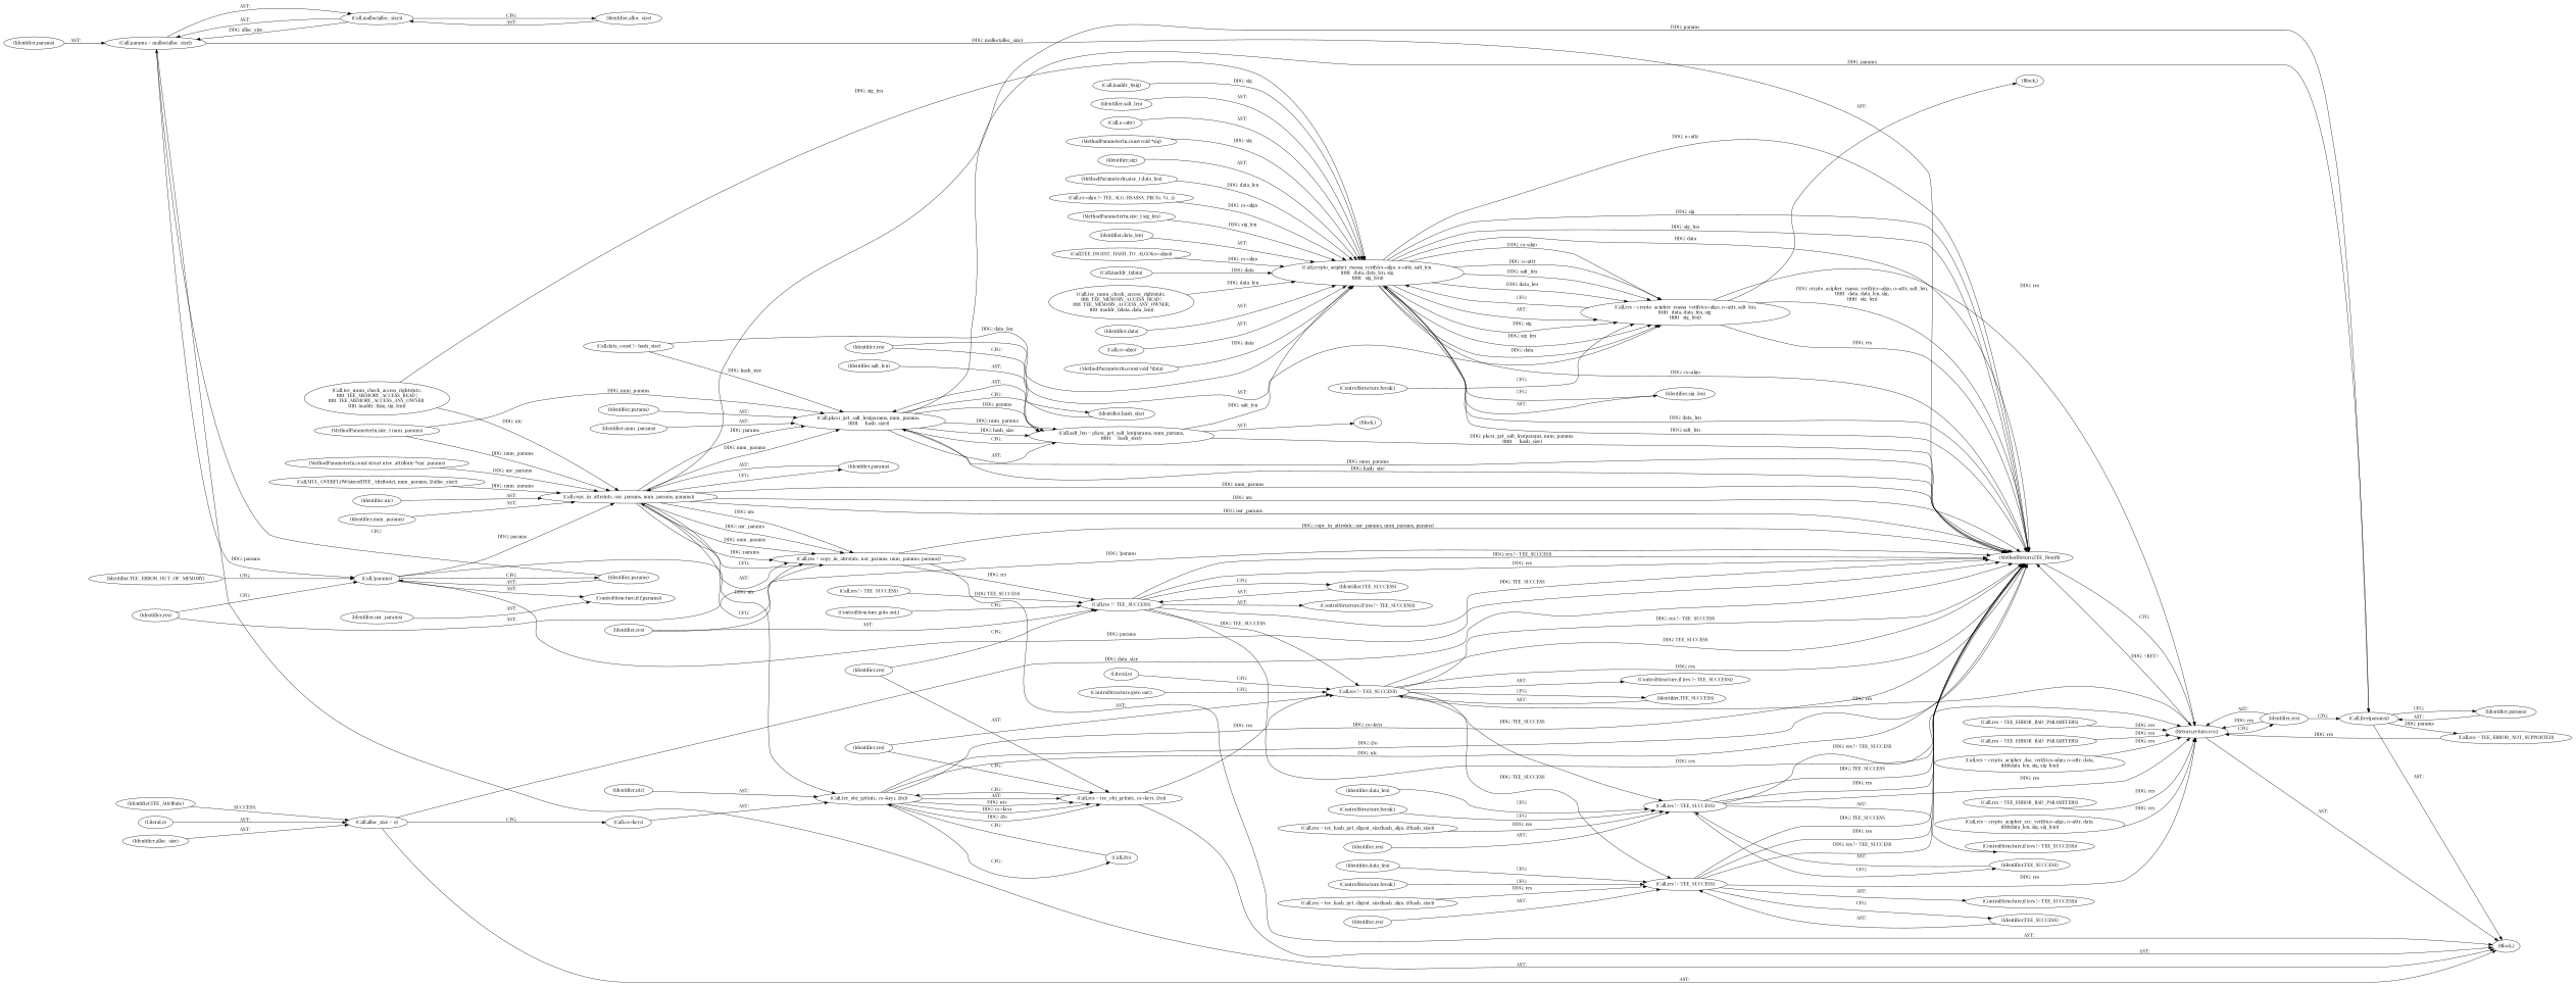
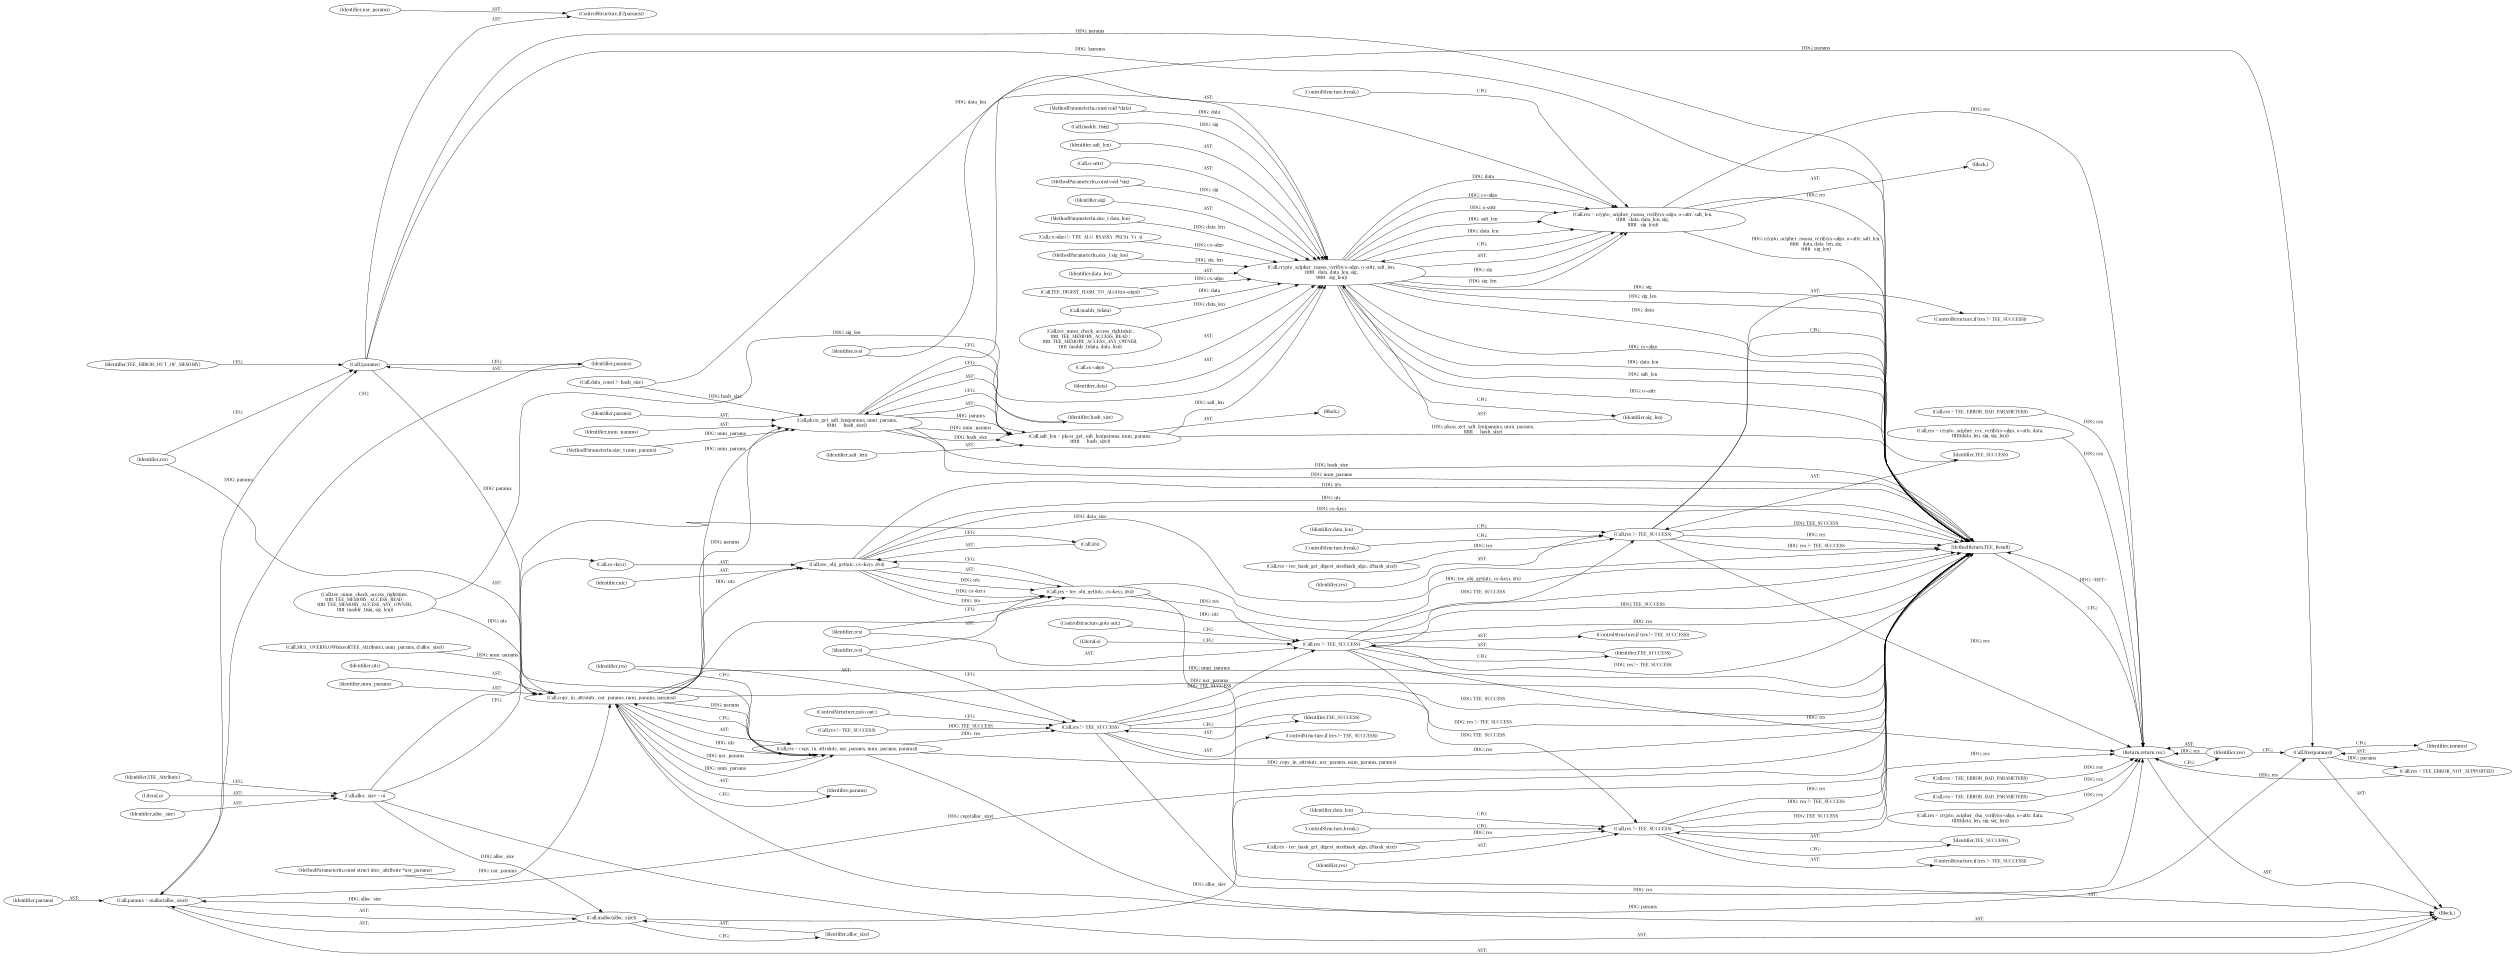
  digraph {
    fontname="Playfair Display"
    rankdir=LR
    node [fontname="Playfair Display"]
    edge [fontname="Playfair Display"]
    n1 [label="(Call,params = malloc(alloc_size))"]
    n2 [label="(Call,malloc(alloc_size))"]
    n3 [label="(Call,!params)"]
    n4 [label="(MethodReturn,TEE_Result)"]
    n5 [label="(Block,)"]
    n6 [label="(Identifier,alloc_size)"]
    n7 [label="(Call,copy_in_attrs(utc, usr_params, num_params, params))"]
    n8 [label="(ControlStructure,if (!params))"]
    n9 [label="(Identifier,params)"]
    n10 [label="(Return,return res;)"]
    n11 [label="(Call,alloc_size = 0)"]
    n12 [label="(Call,cs->key1)"]
    n13 [label="(Literal,0)"]
    n14 [label="(Call,res = copy_in_attrs(utc, usr_params, num_params, params))"]
    n15 [label="(Call,tee_obj_get(utc, cs->key1, &o))"]
    n16 [label="(Call,pkcs1_get_salt_len(params, num_params,\n\t\t\t\t\t\t      hash_size))"]
    n17 [label="(Call,free(params))"]
    n18 [label="(Identifier,params)"]
    n19 [label="(Call,res != TEE_SUCCESS)"]
    n20 [label="(Call,res = tee_obj_get(utc, cs->key1, &o))"]
    n21 [label="(Call,&o)"]
    n22 [label="(Call,salt_len = pkcs1_get_salt_len(params, num_params,\n\t\t\t\t\t\t      hash_size))"]
    n23 [label="(Identifier,hash_size)"]
    n24 [label="(Identifier,params)"]
    n25 [label="(Call,res = TEE_ERROR_NOT_SUPPORTED)"]
    n26 [label="(Call,res != TEE_SUCCESS)"]
    n27 [label="(ControlStructure,if (res != TEE_SUCCESS))"]
    n28 [label="(Identifier,TEE_SUCCESS)"]
    n29 [label="(Call,res != TEE_SUCCESS)"]
    n30 [label="(Call,res != TEE_SUCCESS)"]
    n31 [label="(Identifier,TEE_SUCCESS)"]
    n32 [label="(ControlStructure,if (res != TEE_SUCCESS))"]
    n33 [label="(Identifier,res)"]
    n34 [label="(Identifier,TEE_SUCCESS)"]
    n35 [label="(ControlStructure,if (res != TEE_SUCCESS))"]
    n36 [label="(Identifier,TEE_SUCCESS)"]
    n37 [label="(ControlStructure,if (res != TEE_SUCCESS))"]
    n38 [label="(Call,crypto_acipher_rsassa_verify(cs->algo, o->attr, salt_len,\n\t\t\t\t\t\t   data, data_len, sig,\n\t\t\t\t\t\t   sig_len))"]
    n39 [label="(Block,)"]
    n40 [label="(Call,res = crypto_acipher_rsassa_verify(cs->algo, o->attr, salt_len,\n\t\t\t\t\t\t   data, data_len, sig,\n\t\t\t\t\t\t   sig_len))"]
    n41 [label="(Identifier,sig_len)"]
    n42 [label="(Block,)"]
    n43 [label="(Call,res = TEE_ERROR_BAD_PARAMETERS)"]
    n44 [label="(MethodParameterIn,size_t num_params)"]
    n45 [label="(Identifier,num_params)"]
    n46 [label="(Call,res = tee_hash_get_digest_size(hash_algo, &hash_size))"]
    n47 [label="(MethodParameterIn,const struct utee_attribute *usr_params)"]
    n48 [label="(MethodParameterIn,const void *data)"]
    n49 [label="(Literal,o)"]
    n50 [label="(Identifier,TEE_ERROR_OUT_OF_MEMORY)"]
    n51 [label="(Identifier,params)"]
    n52 [label="(Call,(uaddr_t)sig)"]
    n53 [label="(ControlStructure,break;)"]
    n54 [label="(Identifier,usr_params)"]
    n55 [label="(Identifier,res)"]
    n56 [label="(Identifier,salt_len)"]
    n57 [label="(Identifier,res)"]
    n58 [label="(Call,res != TEE_SUCCESS)"]
    n59 [label="(Identifier,data_len)"]
    n60 [label="(Call,o->attr)"]
    n61 [label="(MethodParameterIn,const void *sig)"]
    n62 [label="(Identifier,sig)"]
    n63 [label="(MethodParameterIn,size_t data_len)"]
    n64 [label="(Identifier,params)"]
    n65 [label="(Call,cs->algo != TEE_ALG_RSASSA_PKCS1_V1_5)"]
    n66 [label="(MethodParameterIn,size_t sig_len)"]
    n67 [label="(Call,MUL_OVERFLOW(sizeof(TEE_Attribute), num_params, &alloc_size))"]
    n68 [label="(Call,res = TEE_ERROR_BAD_PARAMETERS)"]
    n69 [label="(Identifier,data_len)"]
    n70 [label="(Call,TEE_DIGEST_HASH_TO_ALGO(cs->algo))"]
    n71 [label="(Identifier,res)"]
    n72 [label="(Identifier,data_len)"]
    n73 [label="(Identifier,num_params)"]
    n74 [label="(Identifier,res)"]
    n75 [label="(ControlStructure,goto out;)"]
    n76 [label="(Call,(uaddr_t)data)"]
    n77 [label="(Identifier,utc)"]
    n78 [label="(Identifier,res)"]
    n79 [label="(Identifier,alloc_size)"]
    n80 [label="(Identifier,res)"]
    n81 [label="(Call,tee_mmu_check_access_rights(utc,\n\t\t\t\t\t  TEE_MEMORY_ACCESS_READ |\n\t\t\t\t\t  TEE_MEMORY_ACCESS_ANY_OWNER,\n\t\t\t\t\t  (uaddr_t)data, data_len))"]
    n82 [label="(ControlStructure,break;)"]
    n83 [label="(Call,data_const != hash_size)"]
    n84 [label="(Identifier,utc)"]
    n85 [label="(Call,res = crypto_acipher_dsa_verify(cs->algo, o->attr, data,\n\t\t\t\t\t\tdata_len, sig, sig_len))"]
    n86 [label="(Call,tee_mmu_check_access_rights(utc,\n\t\t\t\t\t  TEE_MEMORY_ACCESS_READ |\n\t\t\t\t\t  TEE_MEMORY_ACCESS_ANY_OWNER,\n\t\t\t\t\t  (uaddr_t)sig, sig_len))"]
    n87 [label="(Call,res = tee_hash_get_digest_size(hash_algo, &hash_size))"]
    n88 [label="(Identifier,data)"]
    n89 [label="(ControlStructure,goto out;)"]
    n90 [label="(ControlStructure,break;)"]
    n91 [label="(Call,cs->algo)"]
    n92 [label="(Identifier,TEE_Attribute)"]
    n93 [label="(Identifier,res)"]
    n94 [label="(Identifier,salt_len)"]
    n95 [label="(Call,res = TEE_ERROR_BAD_PARAMETERS)"]
    n96 [label="(Call,res = crypto_acipher_ecc_verify(cs->algo, o->attr, data,\n\t\t\t\t\t\tdata_len, sig, sig_len))"]
    n1 -> n2 [label="AST: "]
    n1 -> n3 [label="DDG: params"]
-   n1 -> n4 [label="DDG: malloc(alloc_size)"]
+   n1 -> n4 [label="DDG: copy(alloc_size)"]
    n1 -> n5 [label="AST: "]
    n2 -> n1 [label="AST: "]
    n2 -> n1 [label="DDG: alloc_size"]
+   n2 -> n4 [label="DDG: alloc_size"]
    n2 -> n6 [label="CFG: "]
    n3 -> n4 [label="DDG: !params"]
    n3 -> n4 [label="DDG: params"]
    n3 -> n7 [label="DDG: params"]
    n3 -> n8 [label="AST: "]
    n3 -> n9 [label="CFG: "]
    n4 -> n10 [label="CFG: "]
    n6 -> n2 [label="AST: "]
    n7 -> n4 [label="DDG: num_params"]
    n7 -> n4 [label="DDG: utc"]
    n7 -> n4 [label="DDG: usr_params"]
    n7 -> n14 [label="AST: "]
    n7 -> n14 [label="DDG: utc"]
    n7 -> n14 [label="DDG: usr_params"]
    n7 -> n14 [label="DDG: num_params"]
    n7 -> n14 [label="DDG: params"]
    n7 -> n15 [label="DDG: utc"]
    n7 -> n16 [label="DDG: params"]
    n7 -> n16 [label="DDG: num_params"]
    n7 -> n17 [label="DDG: params"]
    n7 -> n18 [label="CFG: "]
    n9 -> n1 [label="CFG: "]
    n9 -> n3 [label="AST: "]
    n10 -> n4 [label="DDG: <RET>"]
    n10 -> n5 [label="AST: "]
    n10 -> n33 [label="CFG: "]
+   n11 -> n2 [label="DDG: alloc_size"]
    n11 -> n4 [label="DDG: data_size"]
    n11 -> n5 [label="AST: "]
    n11 -> n12 [label="CFG: "]
    n12 -> n15 [label="AST: "]
    n13 -> n11 [label="AST: "]
    n14 -> n4 [label="DDG: copy_in_attrs(utc, usr_params, num_params, params)"]
    n14 -> n5 [label="AST: "]
    n14 -> n7 [label="CFG: "]
    n14 -> n19 [label="DDG: res"]
    n15 -> n4 [label="DDG: cs->key1"]
    n15 -> n4 [label="DDG: &o"]
    n15 -> n4 [label="DDG: utc"]
    n15 -> n20 [label="AST: "]
    n15 -> n20 [label="DDG: utc"]
    n15 -> n20 [label="DDG: cs->key1"]
    n15 -> n20 [label="DDG: &o"]
    n15 -> n21 [label="CFG: "]
    n16 -> n4 [label="DDG: num_params"]
    n16 -> n4 [label="DDG: hash_size"]
    n16 -> n17 [label="DDG: params"]
    n16 -> n22 [label="AST: "]
    n16 -> n22 [label="DDG: params"]
    n16 -> n22 [label="DDG: num_params"]
    n16 -> n22 [label="DDG: hash_size"]
    n16 -> n23 [label="CFG: "]
    n17 -> n5 [label="AST: "]
    n17 -> n24 [label="CFG: "]
    n17 -> n25 [label="DDG: params"]
    n18 -> n7 [label="AST: "]
    n19 -> n4 [label="DDG: res != TEE_SUCCESS"]
    n19 -> n4 [label="DDG: res"]
    n19 -> n4 [label="DDG: TEE_SUCCESS"]
    n19 -> n10 [label="DDG: res"]
    n19 -> n26 [label="DDG: TEE_SUCCESS"]
    n19 -> n27 [label="AST: "]
    n19 -> n28 [label="CFG: "]
+   n20 -> n4 [label="DDG: tee_obj_get(utc, cs->key1, &o)"]
    n20 -> n5 [label="AST: "]
    n20 -> n15 [label="CFG: "]
    n20 -> n26 [label="DDG: res"]
-   n21 -> n15 [label="CFG: "]
+   n21 -> n15 [label="AST: "]
    n22 -> n4 [label="DDG: pkcs1_get_salt_len(params, num_params,\n\t\t\t\t\t\t      hash_size)"]
    n22 -> n16 [label="CFG: "]
    n22 -> n38 [label="DDG: salt_len"]
    n22 -> n39 [label="AST: "]
    n23 -> n16 [label="AST: "]
    n24 -> n17 [label="AST: "]
    n25 -> n10 [label="DDG: res"]
    n26 -> n4 [label="DDG: res != TEE_SUCCESS"]
    n26 -> n4 [label="DDG: TEE_SUCCESS"]
    n26 -> n4 [label="DDG: res"]
    n26 -> n10 [label="DDG: res"]
    n26 -> n29 [label="DDG: TEE_SUCCESS"]
    n26 -> n30 [label="DDG: TEE_SUCCESS"]
    n26 -> n31 [label="CFG: "]
    n26 -> n32 [label="AST: "]
    n28 -> n19 [label="AST: "]
    n29 -> n4 [label="DDG: TEE_SUCCESS"]
    n29 -> n4 [label="DDG: res"]
    n29 -> n4 [label="DDG: res != TEE_SUCCESS"]
    n29 -> n10 [label="DDG: res"]
    n29 -> n34 [label="CFG: "]
    n29 -> n35 [label="AST: "]
    n30 -> n4 [label="DDG: res != TEE_SUCCESS"]
    n30 -> n4 [label="DDG: TEE_SUCCESS"]
    n30 -> n4 [label="DDG: res"]
    n30 -> n10 [label="DDG: res"]
    n30 -> n36 [label="CFG: "]
    n30 -> n37 [label="AST: "]
    n31 -> n26 [label="AST: "]
    n33 -> n10 [label="AST: "]
    n33 -> n10 [label="DDG: res"]
    n33 -> n17 [label="CFG: "]
    n34 -> n29 [label="AST: "]
    n36 -> n30 [label="AST: "]
    n38 -> n4 [label="DDG: cs->algo"]
    n38 -> n4 [label="DDG: data_len"]
    n38 -> n4 [label="DDG: salt_len"]
    n38 -> n4 [label="DDG: o->attr"]
    n38 -> n4 [label="DDG: sig"]
    n38 -> n4 [label="DDG: sig_len"]
    n38 -> n4 [label="DDG: data"]
    n38 -> n40 [label="AST: "]
    n38 -> n40 [label="DDG: sig"]
    n38 -> n40 [label="DDG: sig_len"]
    n38 -> n40 [label="DDG: data"]
    n38 -> n40 [label="DDG: cs->algo"]
    n38 -> n40 [label="DDG: o->attr"]
    n38 -> n40 [label="DDG: salt_len"]
    n38 -> n40 [label="DDG: data_len"]
    n38 -> n41 [label="CFG: "]
    n40 -> n4 [label="DDG: crypto_acipher_rsassa_verify(cs->algo, o->attr, salt_len,\n\t\t\t\t\t\t   data, data_len, sig,\n\t\t\t\t\t\t   sig_len)"]
    n40 -> n4 [label="DDG: res"]
    n40 -> n10 [label="DDG: res"]
    n40 -> n38 [label="CFG: "]
    n40 -> n42 [label="AST: "]
    n41 -> n38 [label="AST: "]
    n43 -> n10 [label="DDG: res"]
-   n44 -> n7 [label="DDG: num_params"]
    n44 -> n16 [label="DDG: num_params"]
    n45 -> n7 [label="AST: "]
    n46 -> n29 [label="DDG: res"]
    n47 -> n7 [label="DDG: usr_params"]
    n48 -> n38 [label="DDG: data"]
    n49 -> n26 [label="CFG: "]
    n50 -> n3 [label="CFG: "]
    n51 -> n1 [label="AST: "]
    n52 -> n38 [label="DDG: sig"]
    n53 -> n40 [label="CFG: "]
    n54 -> n8 [label="AST: "]
    n55 -> n20 [label="CFG: "]
    n55 -> n26 [label="AST: "]
    n56 -> n38 [label="AST: "]
    n57 -> n29 [label="AST: "]
    n58 -> n19 [label="DDG: TEE_SUCCESS"]
    n59 -> n30 [label="CFG: "]
    n60 -> n38 [label="AST: "]
    n61 -> n38 [label="DDG: sig"]
    n62 -> n38 [label="AST: "]
    n63 -> n38 [label="DDG: data_len"]
    n64 -> n16 [label="AST: "]
    n65 -> n38 [label="DDG: cs->algo"]
    n66 -> n38 [label="DDG: sig_len"]
    n67 -> n7 [label="DDG: num_params"]
    n68 -> n10 [label="DDG: res"]
    n69 -> n38 [label="AST: "]
    n70 -> n38 [label="DDG: cs->algo"]
    n71 -> n19 [label="CFG: "]
    n71 -> n20 [label="AST: "]
    n72 -> n29 [label="CFG: "]
    n73 -> n16 [label="AST: "]
    n74 -> n3 [label="CFG: "]
    n74 -> n14 [label="AST: "]
    n75 -> n26 [label="CFG: "]
    n76 -> n38 [label="DDG: data"]
    n77 -> n15 [label="AST: "]
    n78 -> n22 [label="CFG: "]
    n78 -> n40 [label="AST: "]
    n79 -> n11 [label="AST: "]
    n80 -> n14 [label="CFG: "]
    n80 -> n19 [label="AST: "]
    n81 -> n38 [label="DDG: data_len"]
    n82 -> n30 [label="CFG: "]
    n83 -> n16 [label="DDG: hash_size"]
    n83 -> n38 [label="DDG: data_len"]
    n84 -> n7 [label="AST: "]
    n85 -> n10 [label="DDG: res"]
    n86 -> n7 [label="DDG: utc"]
    n86 -> n38 [label="DDG: sig_len"]
    n87 -> n30 [label="DDG: res"]
    n88 -> n38 [label="AST: "]
    n89 -> n19 [label="CFG: "]
    n90 -> n29 [label="CFG: "]
    n91 -> n38 [label="AST: "]
-   n92 -> n11 [label="SUCCESS: "]
+   n92 -> n11 [label="CFG: "]
    n93 -> n30 [label="AST: "]
    n94 -> n22 [label="AST: "]
    n95 -> n10 [label="DDG: res"]
    n96 -> n10 [label="DDG: res"]
  }
